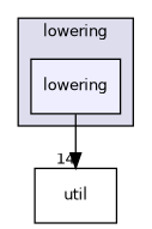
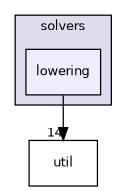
  digraph {
    compound=true
    node [fontname=Helvetica fontsize=10 shape=box]
    n1 [fillcolor="#eeeeff" label=lowering pencolor=black style=filled]
    n2 [label=util]
    subgraph cluster_1 {
      bgcolor="#ddddee"
      fontname=Helvetica
      fontsize=10
-     label=lowering
+     label=solvers
      pencolor=black
      n1
    }
    n1 -> n2 [headlabel=14 labeldistance=1.5 labelfontname=Helvetica labelfontsize=10]
  }
